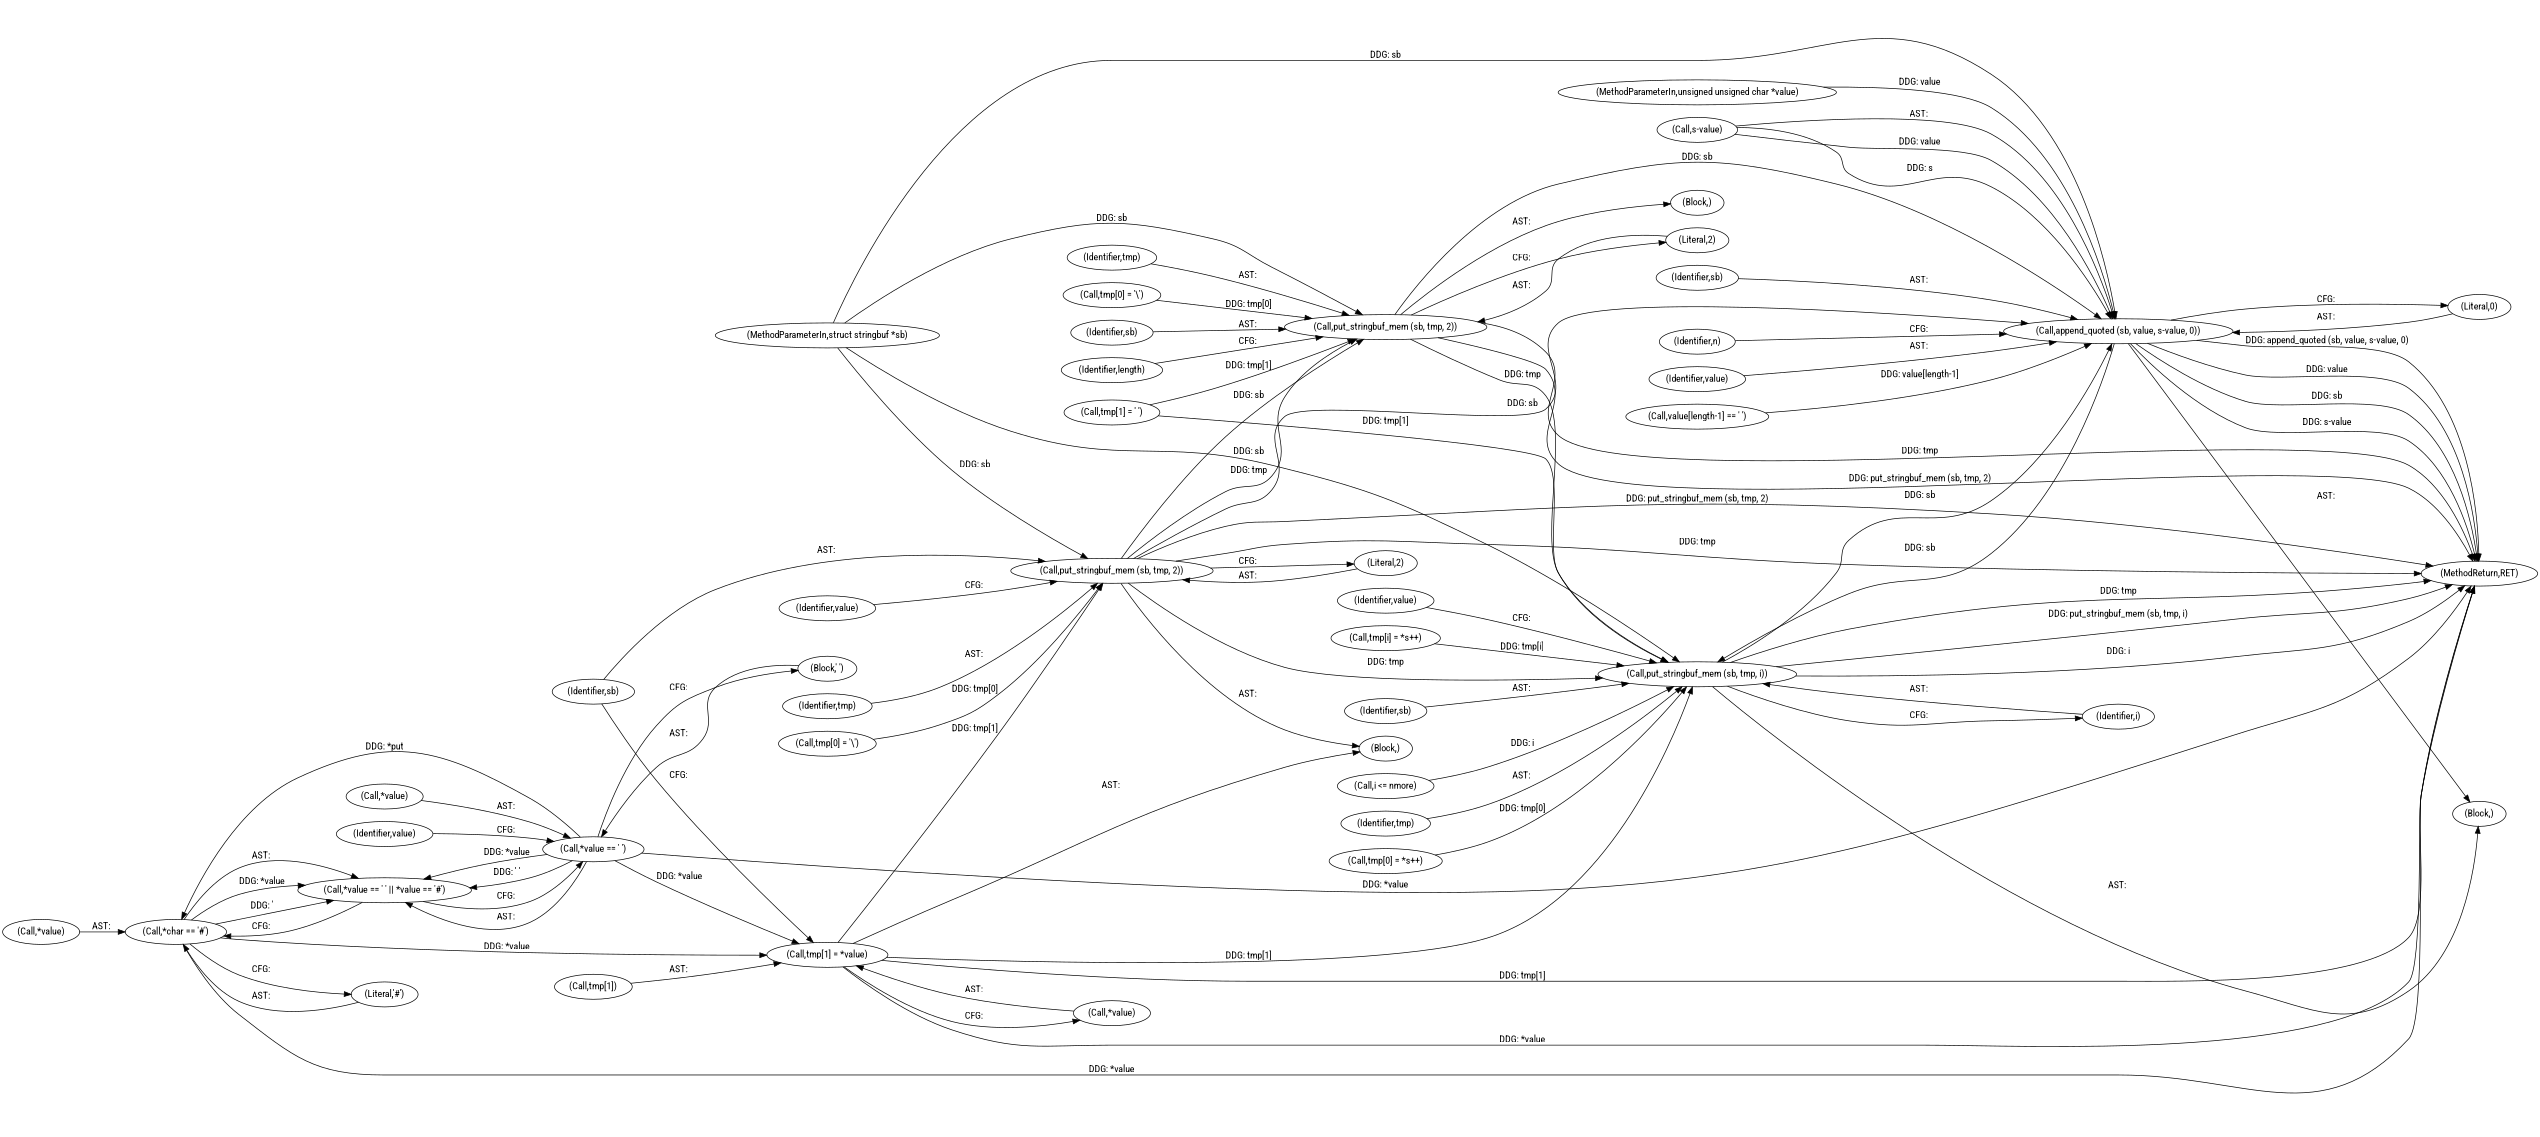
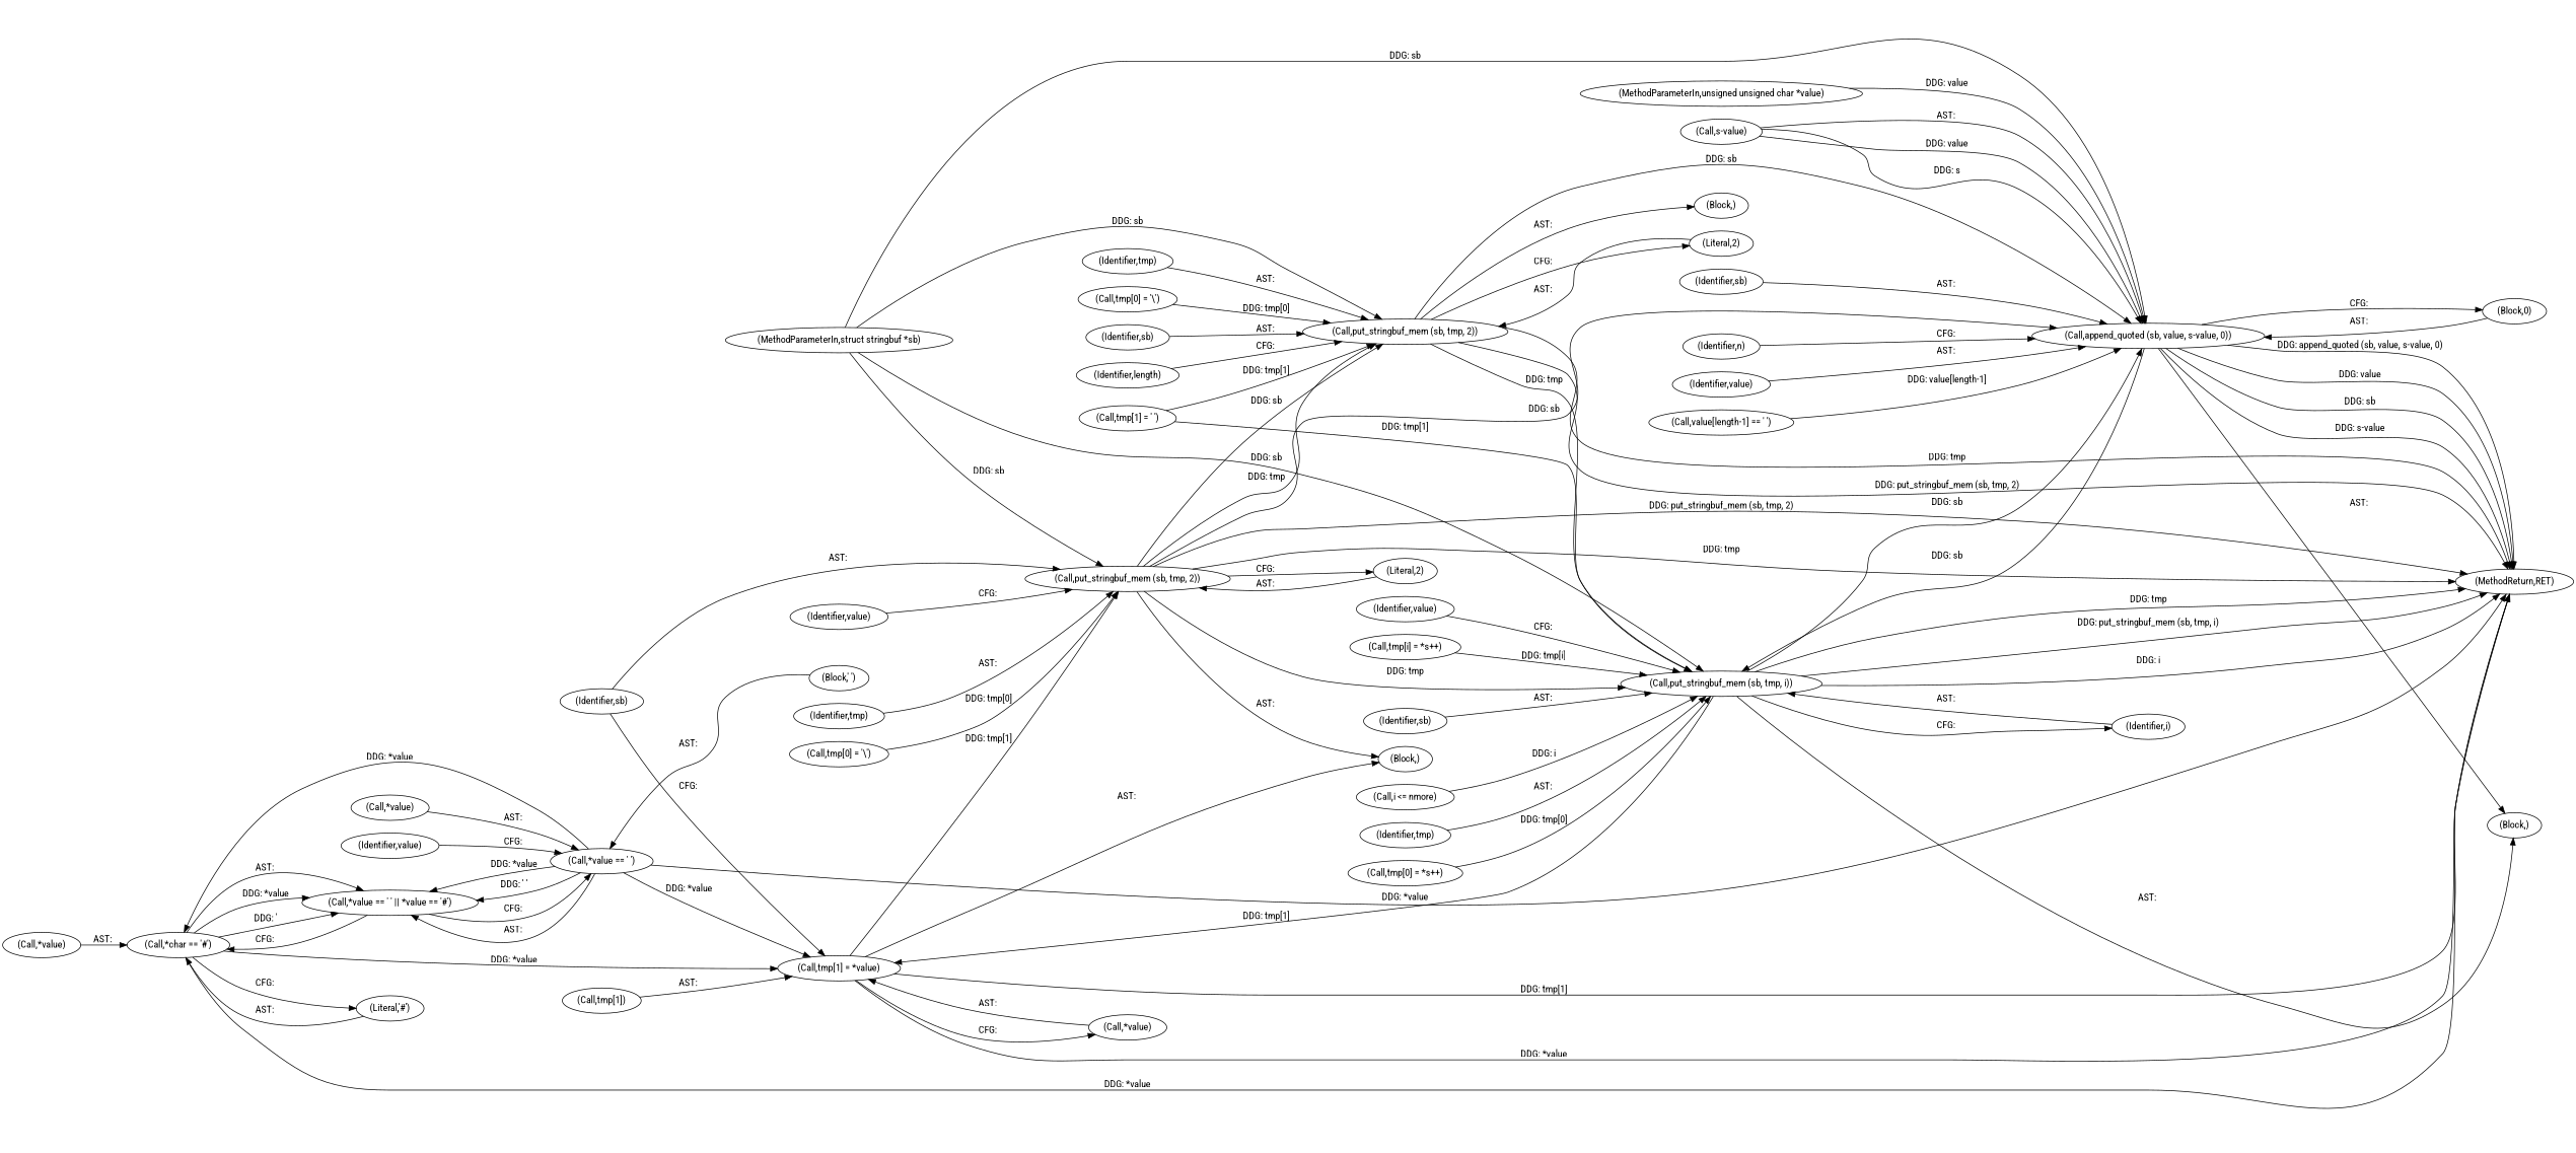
  digraph {
    fontname="Roboto Condensed"
    rankdir=LR
    node [fontname="Roboto Condensed"]
    edge [fontname="Roboto Condensed"]
    n1 [label="(Call,tmp[1] = *value)"]
    n2 [label="(Call,put_stringbuf_mem (sb, tmp, 2))"]
    n3 [label="(Call,put_stringbuf_mem (sb, tmp, i))"]
    n4 [label="(MethodReturn,RET)"]
    n5 [label="(Call,*value)"]
    n6 [label="(Block,)"]
    n7 [label="(Call,put_stringbuf_mem (sb, tmp, 2))"]
    n8 [label="(Call,append_quoted (sb, value, s-value, 0))"]
    n9 [label="(Literal,2)"]
    n10 [label="(Block,)"]
    n11 [label="(Identifier,i)"]
    n12 [label="(Call,*char == '#')"]
    n13 [label="(Call,*value == ' ' || *value == '#')"]
    n14 [label="(Literal,'#')"]
    n15 [label="(Call,*value == ' ')"]
    n16 [label="(Block,' ')"]
    n17 [label="(Literal,2)"]
    n18 [label="(Block,)"]
-   n19 [label="(Literal,0)"]
+   n19 [label="(Block,0)"]
    n20 [label="(Identifier,value)"]
    n21 [label="(Identifier,n)"]
    n22 [label="(Identifier,value)"]
    n23 [label="(Identifier,tmp)"]
    n24 [label="(Call,*value)"]
    n25 [label="(Identifier,tmp)"]
    n26 [label="(Identifier,sb)"]
    n27 [label="(Call,value[length-1] == ' ')"]
    n28 [label="(Call,i <= nmore)"]
    n29 [label="(Identifier,tmp)"]
    n30 [label="(Call,tmp[0] = '\\')"]
    n31 [label="(Identifier,sb)"]
    n32 [label="(Call,tmp[0] = *s++)"]
    n33 [label="(MethodParameterIn,unsigned unsigned char *value)"]
    n34 [label="(Call,s-value)"]
    n35 [label="(MethodParameterIn,struct stringbuf *sb)"]
    n36 [label="(Identifier,value)"]
    n37 [label="(Identifier,value)"]
    n38 [label="(Call,tmp[i] = *s++)"]
    n39 [label="(Identifier,length)"]
    n40 [label="(Call,tmp[0] = '\\')"]
    n41 [label="(Identifier,sb)"]
    n42 [label="(Call,tmp[1])"]
    n43 [label="(Call,tmp[1] = ' ')"]
    n44 [label="(Identifier,sb)"]
    n45 [label="(Call,*value)"]
    n1 -> n2 [label="DDG: tmp[1]"]
-   n1 -> n3 [label="DDG: tmp[1]"]
+   n3 -> n1 [label="DDG: tmp[1]"]
    n1 -> n4 [label="DDG: tmp[1]"]
    n1 -> n4 [label="DDG: *value"]
    n1 -> n5 [label="CFG: "]
    n1 -> n6 [label="AST: "]
    n2 -> n3 [label="DDG: tmp"]
    n2 -> n4 [label="DDG: put_stringbuf_mem (sb, tmp, 2)"]
    n2 -> n4 [label="DDG: tmp"]
    n2 -> n6 [label="AST: "]
    n2 -> n7 [label="DDG: sb"]
    n2 -> n7 [label="DDG: tmp"]
    n2 -> n8 [label="DDG: sb"]
    n2 -> n9 [label="CFG: "]
    n3 -> n4 [label="DDG: tmp"]
    n3 -> n4 [label="DDG: put_stringbuf_mem (sb, tmp, i)"]
    n3 -> n4 [label="DDG: i"]
    n3 -> n8 [label="DDG: sb"]
    n3 -> n10 [label="AST: "]
    n3 -> n11 [label="CFG: "]
    n5 -> n1 [label="AST: "]
    n7 -> n3 [label="DDG: tmp"]
    n7 -> n4 [label="DDG: tmp"]
    n7 -> n4 [label="DDG: put_stringbuf_mem (sb, tmp, 2)"]
    n7 -> n8 [label="DDG: sb"]
    n7 -> n17 [label="CFG: "]
    n7 -> n18 [label="AST: "]
    n8 -> n3 [label="DDG: sb"]
    n8 -> n4 [label="DDG: append_quoted (sb, value, s-value, 0)"]
    n8 -> n4 [label="DDG: value"]
    n8 -> n4 [label="DDG: sb"]
    n8 -> n4 [label="DDG: s-value"]
    n8 -> n10 [label="AST: "]
    n8 -> n19 [label="CFG: "]
    n9 -> n2 [label="AST: "]
    n11 -> n3 [label="AST: "]
    n12 -> n1 [label="DDG: *value"]
    n12 -> n4 [label="DDG: *value"]
    n12 -> n13 [label="AST: "]
    n12 -> n13 [label="DDG: *value"]
    n12 -> n13 [label="DDG: '"]
    n12 -> n14 [label="CFG: "]
    n13 -> n12 [label="CFG: "]
    n13 -> n15 [label="CFG: "]
    n14 -> n12 [label="AST: "]
    n15 -> n1 [label="DDG: *value"]
    n15 -> n4 [label="DDG: *value"]
-   n15 -> n12 [label="DDG: *put"]
+   n15 -> n12 [label="DDG: *value"]
    n15 -> n13 [label="AST: "]
    n15 -> n13 [label="DDG: *value"]
    n15 -> n13 [label="DDG: ' '"]
-   n15 -> n16 [label="CFG: "]
    n16 -> n15 [label="AST: "]
    n17 -> n7 [label="AST: "]
    n19 -> n8 [label="AST: "]
    n20 -> n2 [label="CFG: "]
    n21 -> n8 [label="CFG: "]
    n22 -> n8 [label="AST: "]
    n23 -> n7 [label="AST: "]
    n24 -> n15 [label="AST: "]
    n25 -> n2 [label="AST: "]
    n26 -> n1 [label="CFG: "]
    n26 -> n2 [label="AST: "]
    n27 -> n8 [label="DDG: value[length-1]"]
    n28 -> n3 [label="DDG: i"]
    n29 -> n3 [label="AST: "]
    n30 -> n7 [label="DDG: tmp[0]"]
    n31 -> n7 [label="AST: "]
    n32 -> n3 [label="DDG: tmp[0]"]
    n33 -> n8 [label="DDG: value"]
    n34 -> n8 [label="AST: "]
    n34 -> n8 [label="DDG: value"]
    n34 -> n8 [label="DDG: s"]
    n35 -> n2 [label="DDG: sb"]
    n35 -> n3 [label="DDG: sb"]
    n35 -> n7 [label="DDG: sb"]
    n35 -> n8 [label="DDG: sb"]
    n36 -> n15 [label="CFG: "]
    n37 -> n3 [label="CFG: "]
    n38 -> n3 [label="DDG: tmp[i]"]
    n39 -> n7 [label="CFG: "]
    n40 -> n2 [label="DDG: tmp[0]"]
    n41 -> n8 [label="AST: "]
    n42 -> n1 [label="AST: "]
    n43 -> n3 [label="DDG: tmp[1]"]
    n43 -> n7 [label="DDG: tmp[1]"]
    n44 -> n3 [label="AST: "]
    n45 -> n12 [label="AST: "]
  }
